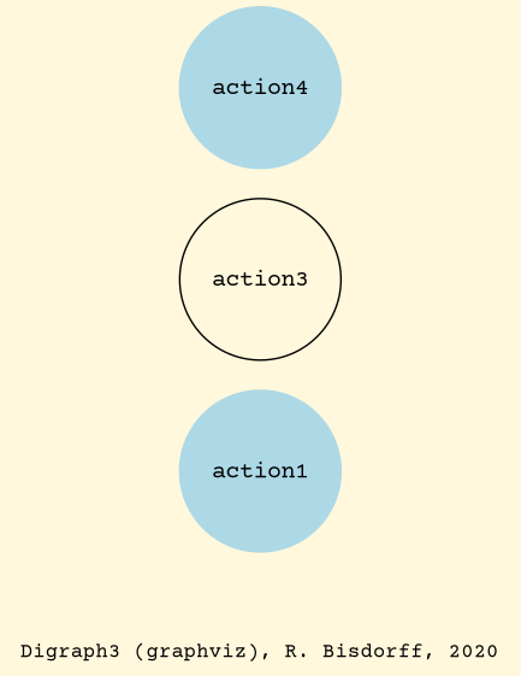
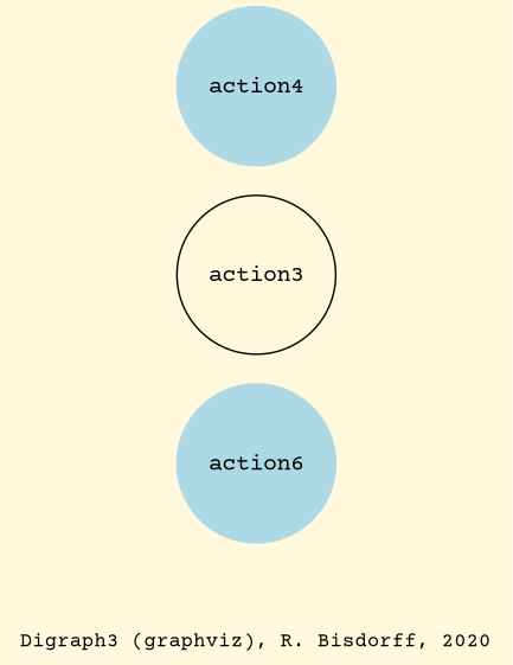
  digraph {
    bgcolor=cornsilk
    fontname="Courier Prime"
    fontsize=12
    label="\nDigraph3 (graphviz), R. Bisdorff, 2020"
    rankdir=LR
    node [color=lightblue shape=circle style=filled fontname="Courier Prime"]
-   n1 [label=action1]
+   n1 [label=action6]
    n2 [label=action3 color="" style=""]
    n3 [label=action4]
  }
